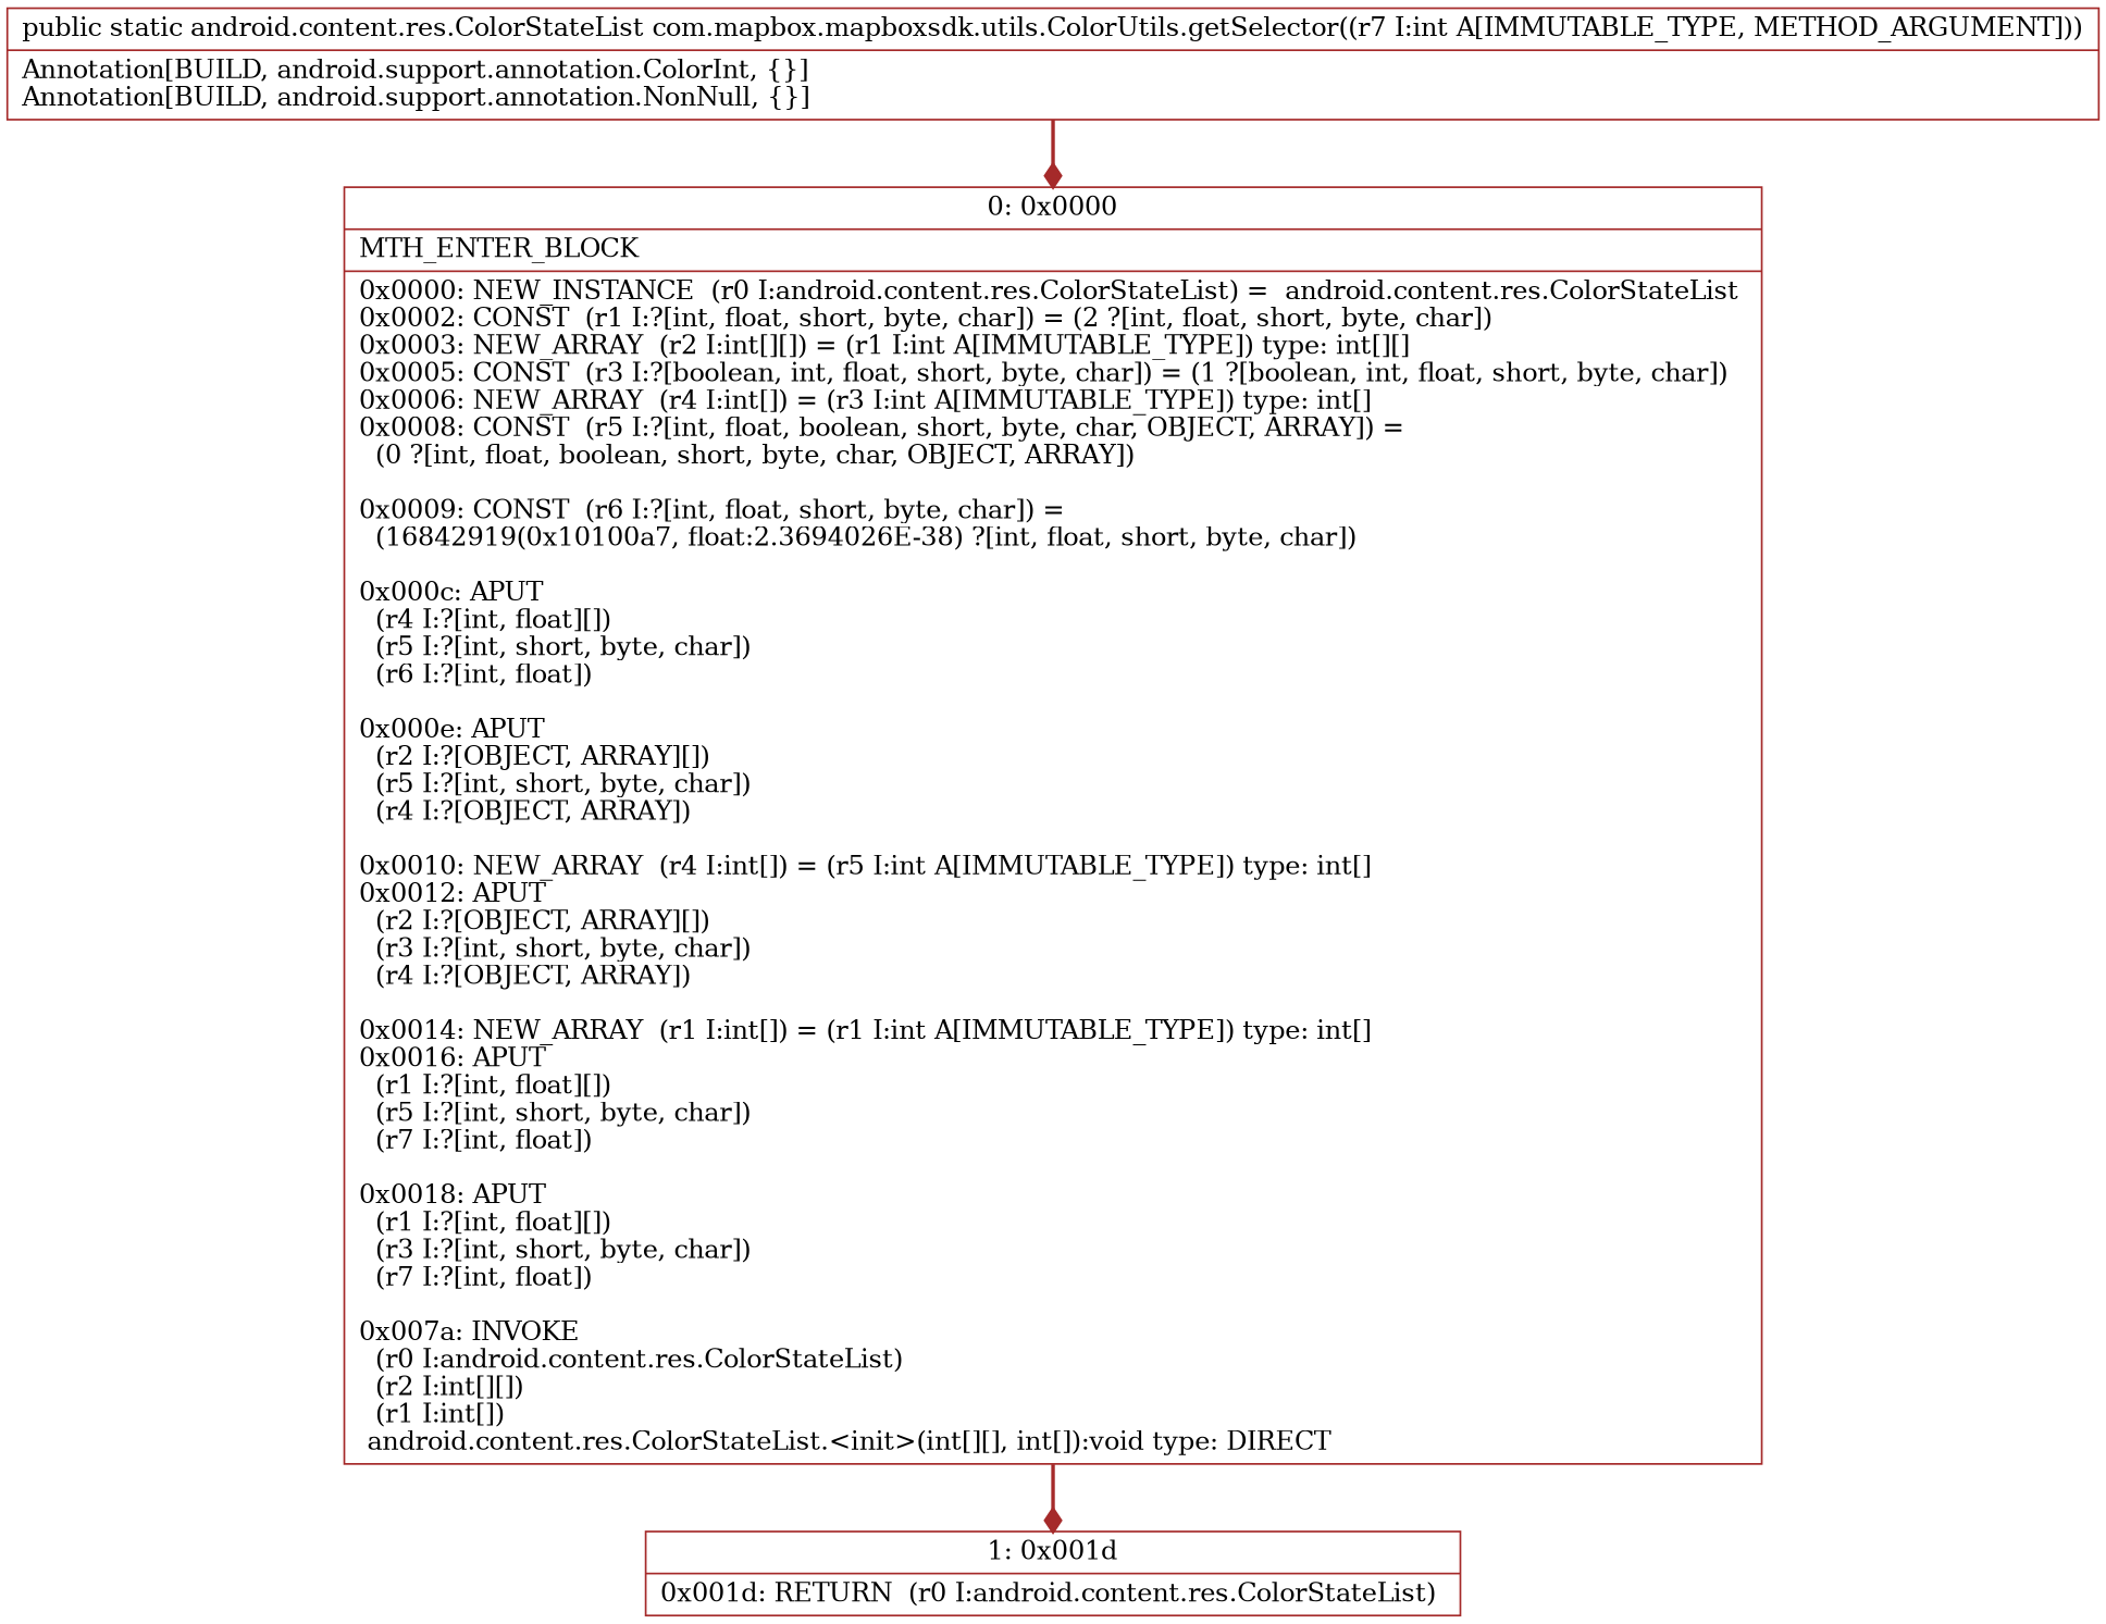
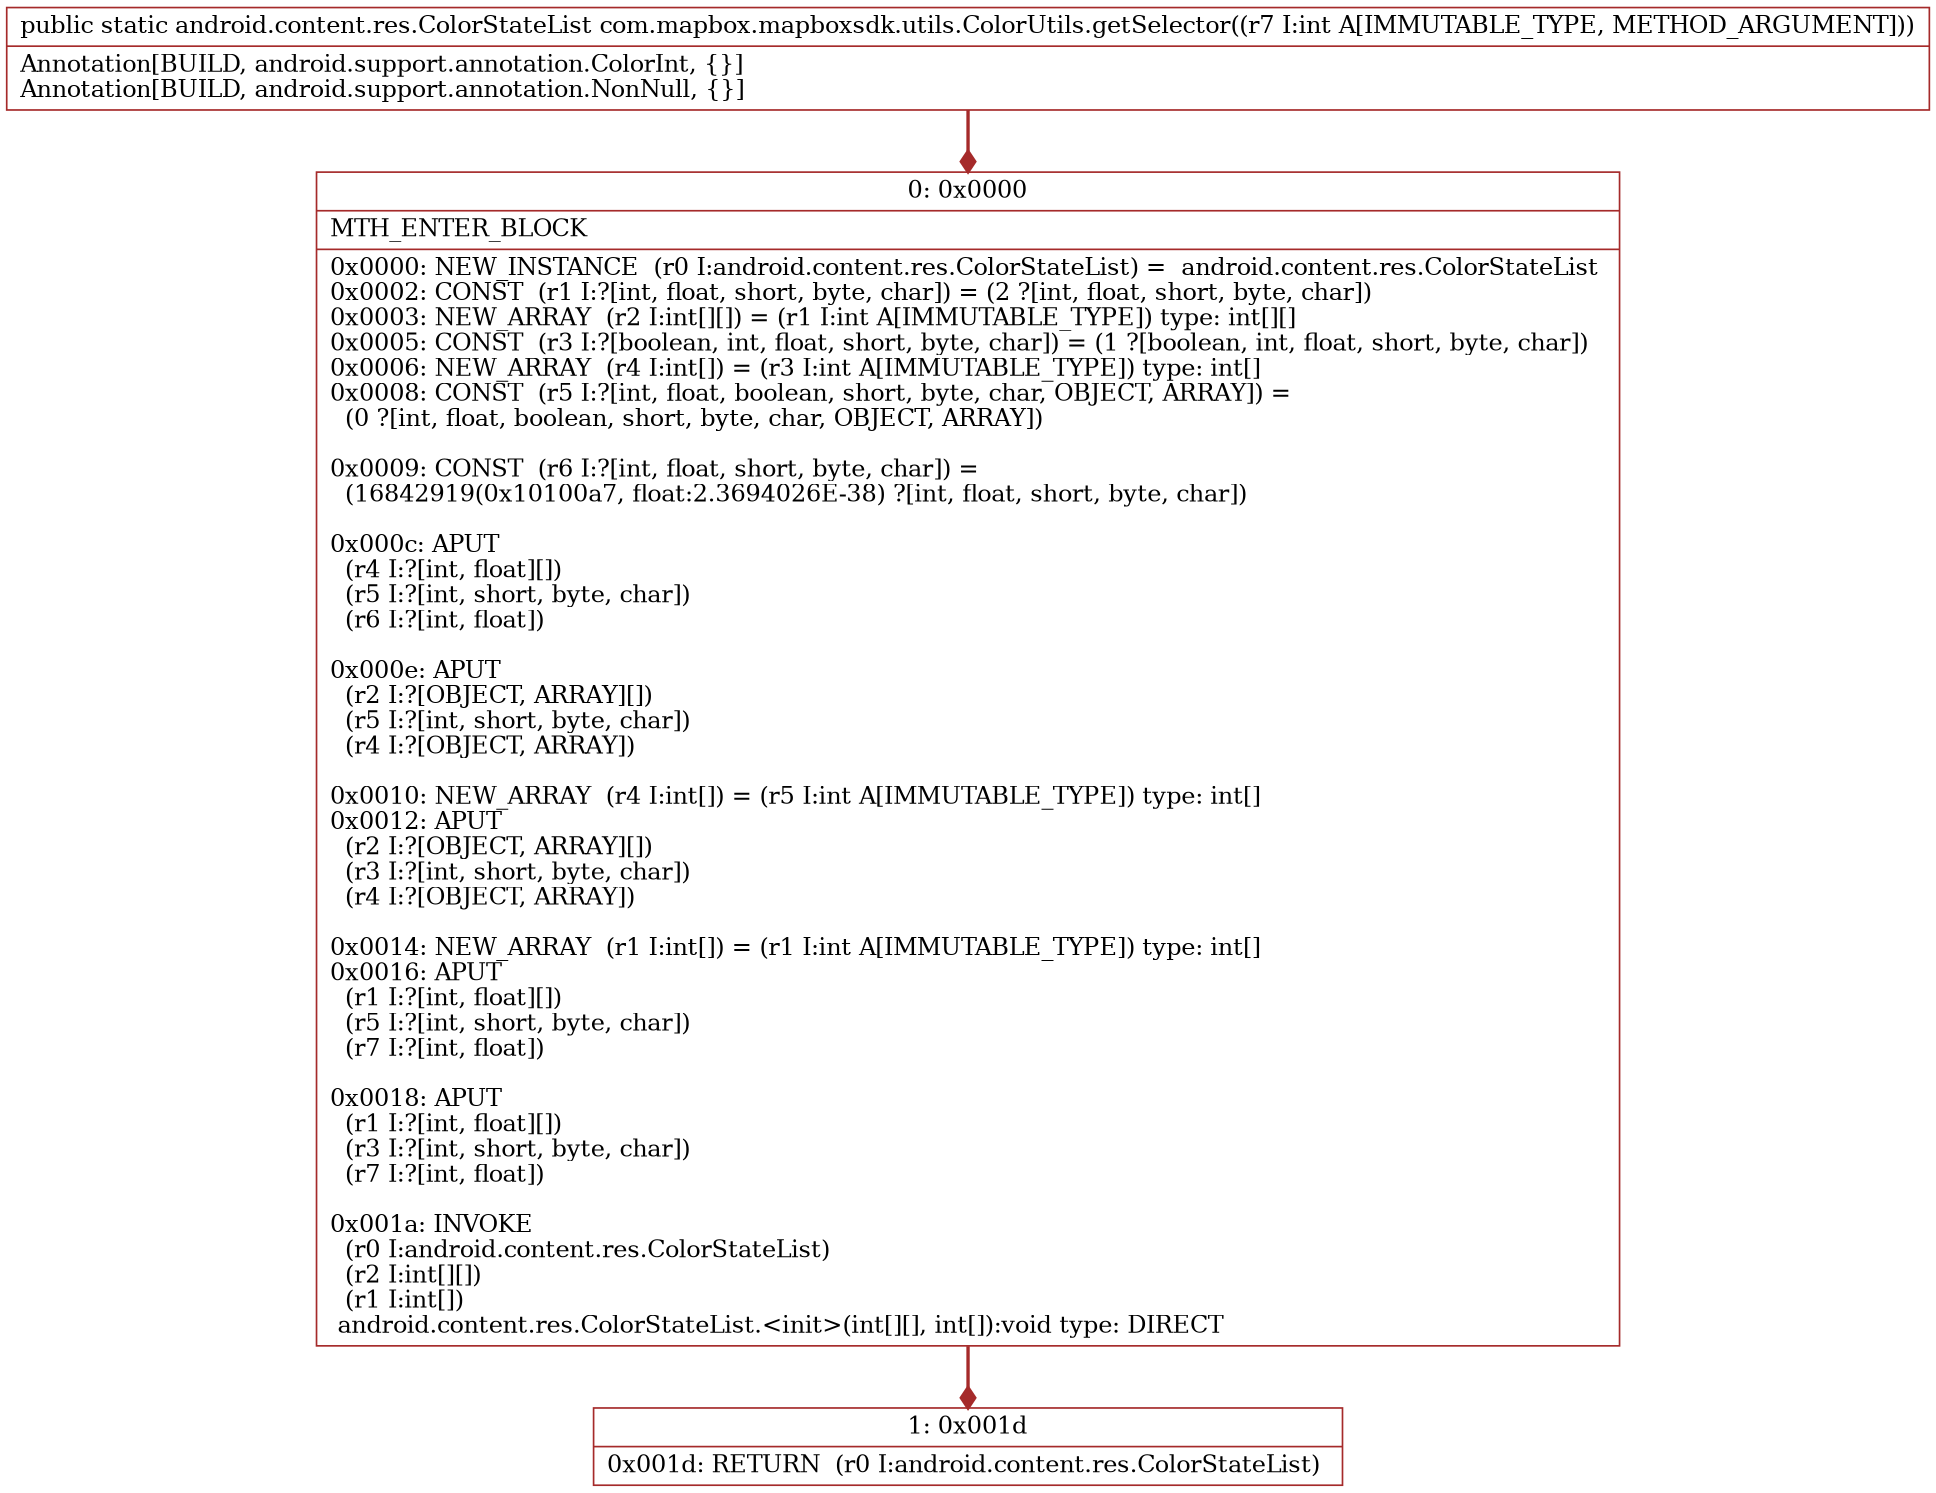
  digraph {
    node [shape=record color=brown]
    edge [color=brown style=bold arrowhead=diamond]
-   n1 [label="{0\:\ 0x0000|MTH_ENTER_BLOCK\l|0x0000: NEW_INSTANCE  (r0 I:android.content.res.ColorStateList) =  android.content.res.ColorStateList \l0x0002: CONST  (r1 I:?[int, float, short, byte, char]) = (2 ?[int, float, short, byte, char]) \l0x0003: NEW_ARRAY  (r2 I:int[][]) = (r1 I:int A[IMMUTABLE_TYPE]) type: int[][] \l0x0005: CONST  (r3 I:?[boolean, int, float, short, byte, char]) = (1 ?[boolean, int, float, short, byte, char]) \l0x0006: NEW_ARRAY  (r4 I:int[]) = (r3 I:int A[IMMUTABLE_TYPE]) type: int[] \l0x0008: CONST  (r5 I:?[int, float, boolean, short, byte, char, OBJECT, ARRAY]) = \l  (0 ?[int, float, boolean, short, byte, char, OBJECT, ARRAY])\l \l0x0009: CONST  (r6 I:?[int, float, short, byte, char]) = \l  (16842919(0x10100a7, float:2.3694026E\-38) ?[int, float, short, byte, char])\l \l0x000c: APUT  \l  (r4 I:?[int, float][])\l  (r5 I:?[int, short, byte, char])\l  (r6 I:?[int, float])\l \l0x000e: APUT  \l  (r2 I:?[OBJECT, ARRAY][])\l  (r5 I:?[int, short, byte, char])\l  (r4 I:?[OBJECT, ARRAY])\l \l0x0010: NEW_ARRAY  (r4 I:int[]) = (r5 I:int A[IMMUTABLE_TYPE]) type: int[] \l0x0012: APUT  \l  (r2 I:?[OBJECT, ARRAY][])\l  (r3 I:?[int, short, byte, char])\l  (r4 I:?[OBJECT, ARRAY])\l \l0x0014: NEW_ARRAY  (r1 I:int[]) = (r1 I:int A[IMMUTABLE_TYPE]) type: int[] \l0x0016: APUT  \l  (r1 I:?[int, float][])\l  (r5 I:?[int, short, byte, char])\l  (r7 I:?[int, float])\l \l0x0018: APUT  \l  (r1 I:?[int, float][])\l  (r3 I:?[int, short, byte, char])\l  (r7 I:?[int, float])\l \l0x007a: INVOKE  \l  (r0 I:android.content.res.ColorStateList)\l  (r2 I:int[][])\l  (r1 I:int[])\l android.content.res.ColorStateList.\<init\>(int[][], int[]):void type: DIRECT \l}"]
+   n1 [label="{0\:\ 0x0000|MTH_ENTER_BLOCK\l|0x0000: NEW_INSTANCE  (r0 I:android.content.res.ColorStateList) =  android.content.res.ColorStateList \l0x0002: CONST  (r1 I:?[int, float, short, byte, char]) = (2 ?[int, float, short, byte, char]) \l0x0003: NEW_ARRAY  (r2 I:int[][]) = (r1 I:int A[IMMUTABLE_TYPE]) type: int[][] \l0x0005: CONST  (r3 I:?[boolean, int, float, short, byte, char]) = (1 ?[boolean, int, float, short, byte, char]) \l0x0006: NEW_ARRAY  (r4 I:int[]) = (r3 I:int A[IMMUTABLE_TYPE]) type: int[] \l0x0008: CONST  (r5 I:?[int, float, boolean, short, byte, char, OBJECT, ARRAY]) = \l  (0 ?[int, float, boolean, short, byte, char, OBJECT, ARRAY])\l \l0x0009: CONST  (r6 I:?[int, float, short, byte, char]) = \l  (16842919(0x10100a7, float:2.3694026E\-38) ?[int, float, short, byte, char])\l \l0x000c: APUT  \l  (r4 I:?[int, float][])\l  (r5 I:?[int, short, byte, char])\l  (r6 I:?[int, float])\l \l0x000e: APUT  \l  (r2 I:?[OBJECT, ARRAY][])\l  (r5 I:?[int, short, byte, char])\l  (r4 I:?[OBJECT, ARRAY])\l \l0x0010: NEW_ARRAY  (r4 I:int[]) = (r5 I:int A[IMMUTABLE_TYPE]) type: int[] \l0x0012: APUT  \l  (r2 I:?[OBJECT, ARRAY][])\l  (r3 I:?[int, short, byte, char])\l  (r4 I:?[OBJECT, ARRAY])\l \l0x0014: NEW_ARRAY  (r1 I:int[]) = (r1 I:int A[IMMUTABLE_TYPE]) type: int[] \l0x0016: APUT  \l  (r1 I:?[int, float][])\l  (r5 I:?[int, short, byte, char])\l  (r7 I:?[int, float])\l \l0x0018: APUT  \l  (r1 I:?[int, float][])\l  (r3 I:?[int, short, byte, char])\l  (r7 I:?[int, float])\l \l0x001a: INVOKE  \l  (r0 I:android.content.res.ColorStateList)\l  (r2 I:int[][])\l  (r1 I:int[])\l android.content.res.ColorStateList.\<init\>(int[][], int[]):void type: DIRECT \l}"]
    n2 [label="{1\:\ 0x001d|0x001d: RETURN  (r0 I:android.content.res.ColorStateList) \l}"]
    n3 [label="{public static android.content.res.ColorStateList com.mapbox.mapboxsdk.utils.ColorUtils.getSelector((r7 I:int A[IMMUTABLE_TYPE, METHOD_ARGUMENT]))  | Annotation[BUILD, android.support.annotation.ColorInt, \{\}]\lAnnotation[BUILD, android.support.annotation.NonNull, \{\}]\l}"]
    n1 -> n2
    n3 -> n1
  }
